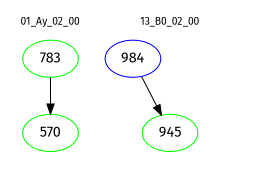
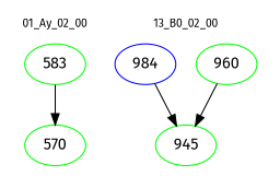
  digraph {
    fontname="Fira Sans"
    node [color=green fontname="Fira Sans"]
    edge [color=black fontname="Fira Sans"]
-   n1 [label=783]
+   n1 [label=583]
    n2 [label=570]
+   n3 [label=960]
    n4 [label=945]
    n5 [color=blue label=984]
    subgraph cluster_1 {
      color=white
      fontsize=10
      label="01_Ay_02_00"
      n1
      n2
    }
    subgraph cluster_2 {
      color=white
      fontsize=10
      label="13_B0_02_00"
+     n3
      n4
      n5
    }
    n1 -> n2
+   n3 -> n4
    n5 -> n4
  }
